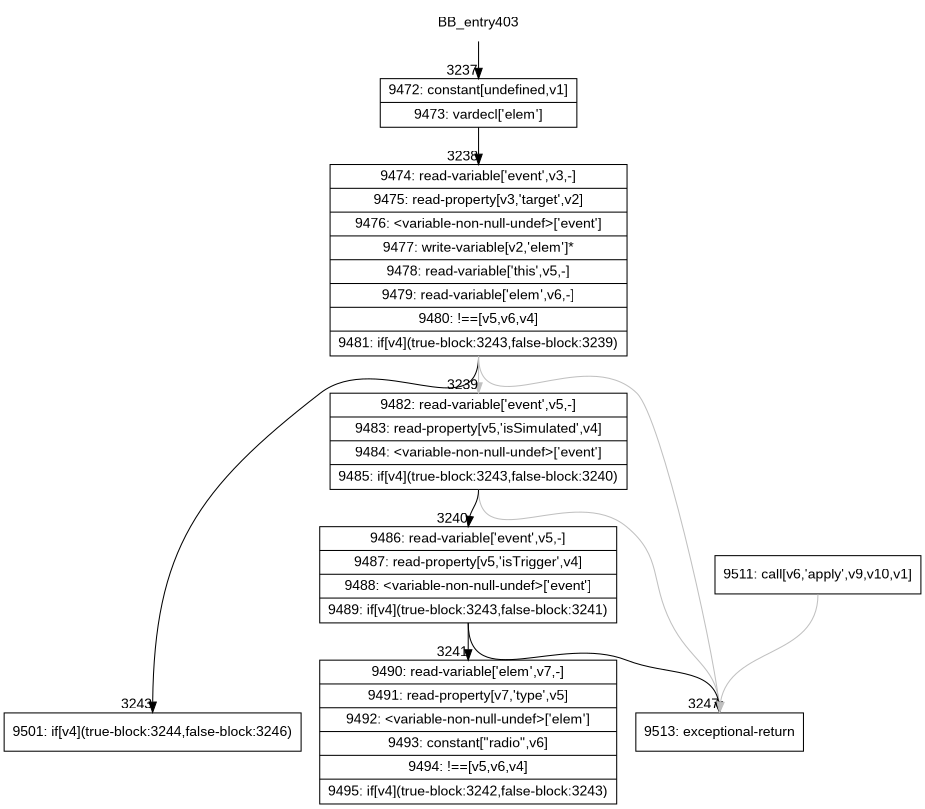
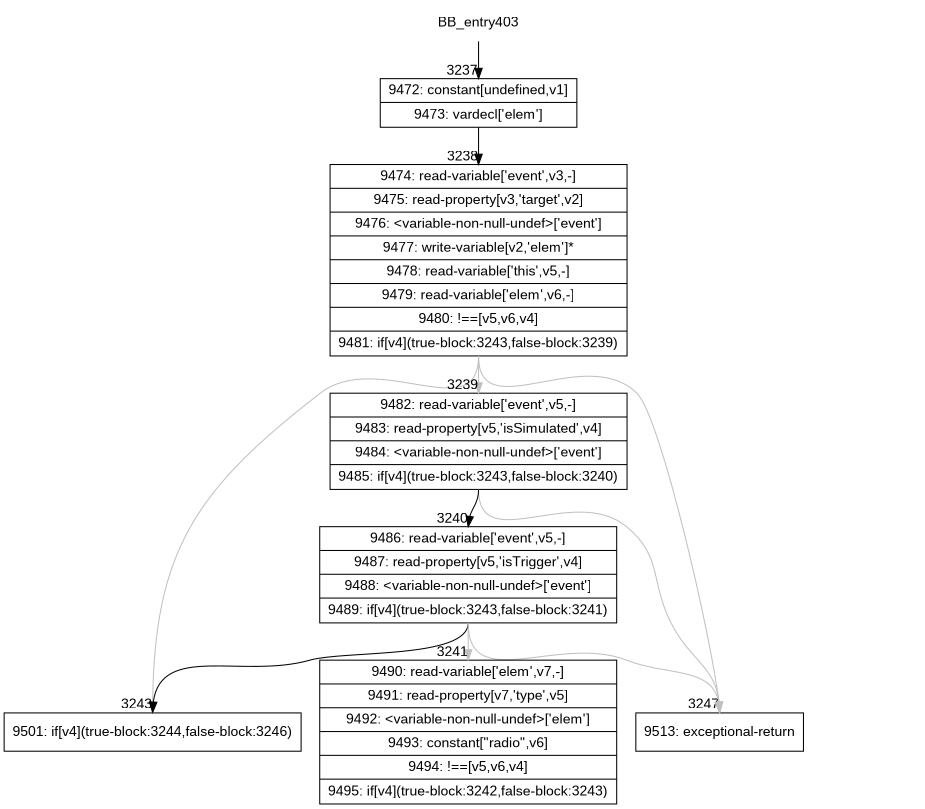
  digraph {
    fontname="Liberation Sans"
    rankdir=TD
    node [fontname="Liberation Sans" shape=record]
    edge [fontname="Liberation Sans" headport=n tailport=s]
    n1 [label=BB_entry403 shape=none]
    n2 [label="{9472: constant[undefined,v1]|9473: vardecl['elem']}"]
    n3 [label="{9474: read-variable['event',v3,-]|9475: read-property[v3,'target',v2]|9476: \<variable-non-null-undef\>['event']|9477: write-variable[v2,'elem']*|9478: read-variable['this',v5,-]|9479: read-variable['elem',v6,-]|9480: !==[v5,v6,v4]|9481: if[v4](true-block:3243,false-block:3239)}"]
    n4 [label="{9501: if[v4](true-block:3244,false-block:3246)}"]
    n5 [label="{9482: read-variable['event',v5,-]|9483: read-property[v5,'isSimulated',v4]|9484: \<variable-non-null-undef\>['event']|9485: if[v4](true-block:3243,false-block:3240)}"]
    n6 [label="{9513: exceptional-return}"]
    n7 [label="{9486: read-variable['event',v5,-]|9487: read-property[v5,'isTrigger',v4]|9488: \<variable-non-null-undef\>['event']|9489: if[v4](true-block:3243,false-block:3241)}"]
    n8 [label="{9490: read-variable['elem',v7,-]|9491: read-property[v7,'type',v5]|9492: \<variable-non-null-undef\>['elem']|9493: constant[\"radio\",v6]|9494: !==[v5,v6,v4]|9495: if[v4](true-block:3242,false-block:3243)}"]
-   n9 [label="{9511: call[v6,'apply',v9,v10,v1]}"]
    n1 -> n2 [headlabel="    3237"]
    n2 -> n3 [headlabel="      3238"]
-   n3 -> n4 [headlabel="      3243"]
+   n3 -> n4 [headlabel="      3243" color=gray]
    n3 -> n5 [color=gray headlabel="      3239"]
    n3 -> n6 [color=gray headlabel="      3247"]
    n5 -> n6 [color=gray]
    n5 -> n7 [headlabel="      3240"]
-   n7 -> n6 [color=black]
-   n7 -> n8 [headlabel="      3241"]
-   n9 -> n6 [color=gray]
+   n7 -> n4
+   n7 -> n6 [color=gray]
+   n7 -> n8 [headlabel="      3241" color=gray]
  }
